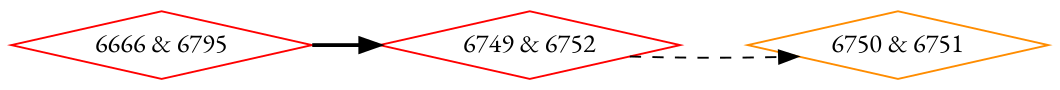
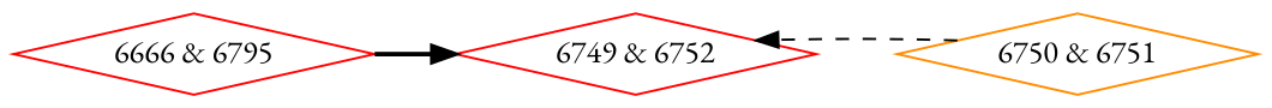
  digraph {
    fontname="EB Garamond"
    rankdir=LR
    node [color=red fontname="EB Garamond" shape=diamond]
    edge [fontname="EB Garamond"]
    n1 [label="6666 & 6795"]
    n2 [label="6749 & 6752"]
    n3 [color=darkorange label="6750 & 6751"]
    n1 -> n2 [style=bold]
-   n2 -> n3 [style=dashed]
+   n3 -> n2 [style=dashed]
  }
